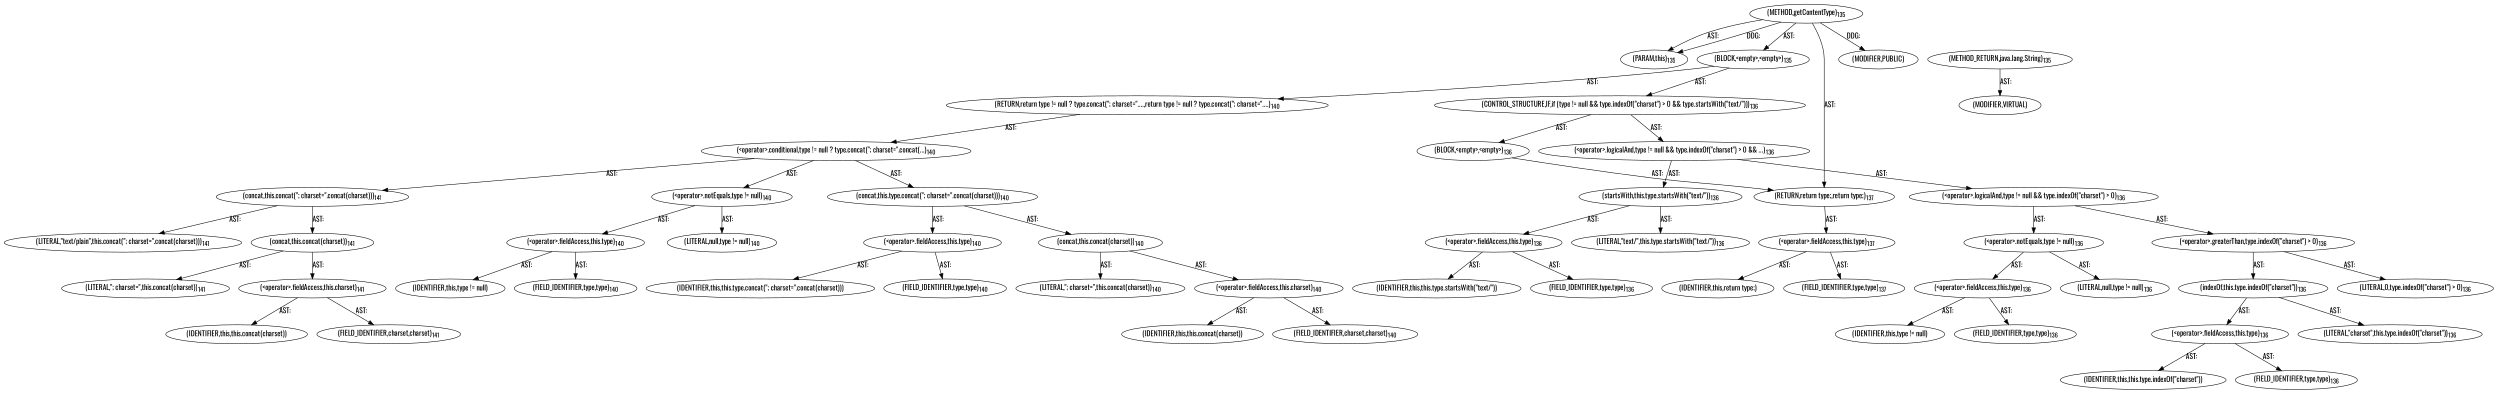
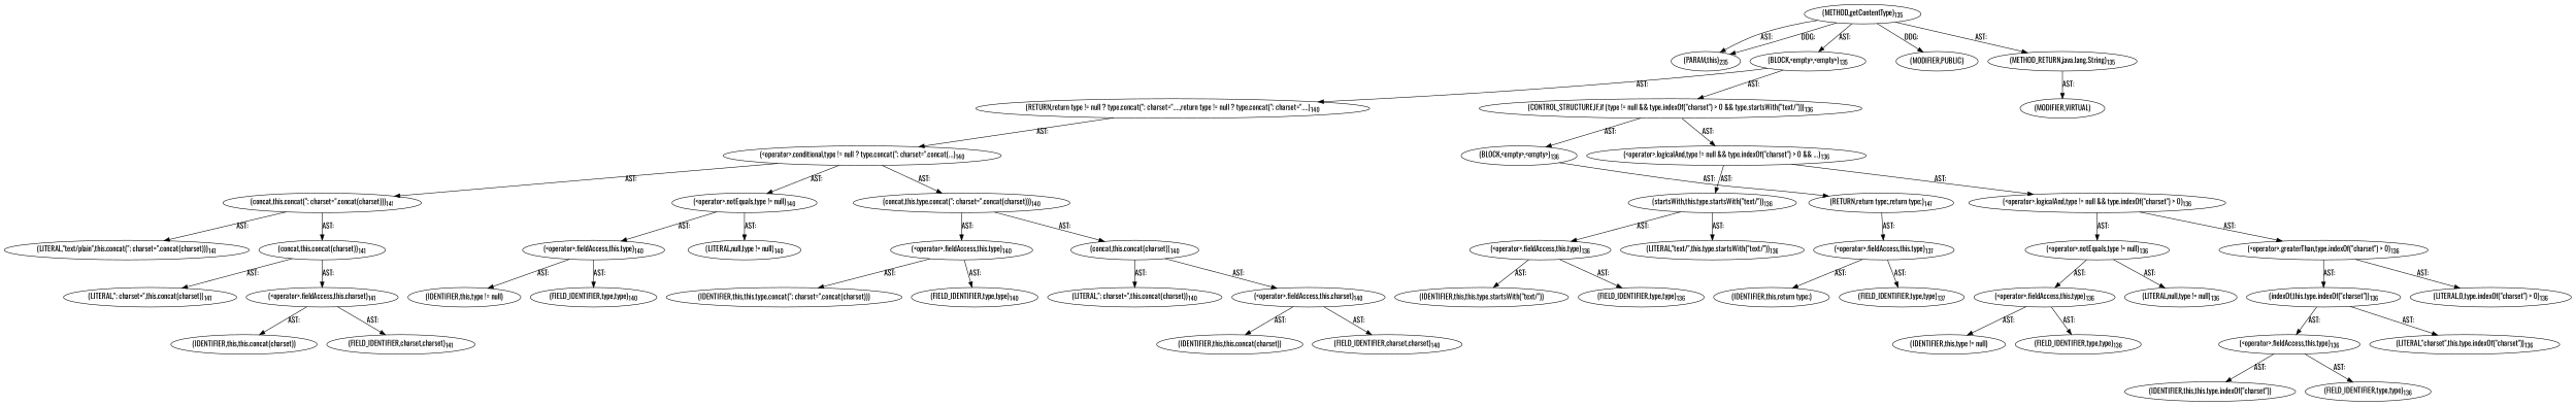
  digraph {
    fontname=Oswald
    node [fontname=Oswald]
    edge [fontname=Oswald]
    n1 [label=<(METHOD,getContentType)<SUB>135</SUB>>]
-   n2 [label=<(PARAM,this)<SUB>135</SUB>>]
+   n2 [label=<(PARAM,this)<SUB>235</SUB>>]
    n3 [label=<(BLOCK,&lt;empty&gt;,&lt;empty&gt;)<SUB>135</SUB>>]
    n4 [label=<(MODIFIER,PUBLIC)>]
    n5 [label=<(METHOD_RETURN,java.lang.String)<SUB>135</SUB>>]
    n6 [label=<(CONTROL_STRUCTURE,IF,if (type != null &amp;&amp; type.indexOf(&quot;charset&quot;) &gt; 0 &amp;&amp; type.startsWith(&quot;text/&quot;)))<SUB>136</SUB>>]
    n7 [label=<(RETURN,return type != null ? type.concat(&quot;; charset=&quot;....,return type != null ? type.concat(&quot;; charset=&quot;....)<SUB>140</SUB>>]
    n8 [label=<(MODIFIER,VIRTUAL)>]
    n9 [label=<(&lt;operator&gt;.logicalAnd,type != null &amp;&amp; type.indexOf(&quot;charset&quot;) &gt; 0 &amp;&amp; ...)<SUB>136</SUB>>]
    n10 [label=<(BLOCK,&lt;empty&gt;,&lt;empty&gt;)<SUB>136</SUB>>]
    n11 [label=<(&lt;operator&gt;.conditional,type != null ? type.concat(&quot;; charset=&quot;.concat(...)<SUB>140</SUB>>]
    n12 [label=<(&lt;operator&gt;.logicalAnd,type != null &amp;&amp; type.indexOf(&quot;charset&quot;) &gt; 0)<SUB>136</SUB>>]
    n13 [label=<(startsWith,this.type.startsWith(&quot;text/&quot;))<SUB>136</SUB>>]
-   n14 [label=<(RETURN,return type;,return type;)<SUB>137</SUB>>]
+   n14 [label=<(RETURN,return type;,return type;)<SUB>147</SUB>>]
    n15 [label=<(&lt;operator&gt;.notEquals,type != null)<SUB>136</SUB>>]
    n16 [label=<(&lt;operator&gt;.greaterThan,type.indexOf(&quot;charset&quot;) &gt; 0)<SUB>136</SUB>>]
    n17 [label=<(&lt;operator&gt;.fieldAccess,this.type)<SUB>136</SUB>>]
    n18 [label=<(LITERAL,&quot;text/&quot;,this.type.startsWith(&quot;text/&quot;))<SUB>136</SUB>>]
    n19 [label=<(&lt;operator&gt;.fieldAccess,this.type)<SUB>136</SUB>>]
    n20 [label=<(LITERAL,null,type != null)<SUB>136</SUB>>]
    n21 [label=<(indexOf,this.type.indexOf(&quot;charset&quot;))<SUB>136</SUB>>]
    n22 [label=<(LITERAL,0,type.indexOf(&quot;charset&quot;) &gt; 0)<SUB>136</SUB>>]
    n23 [label=<(IDENTIFIER,this,type != null)>]
    n24 [label=<(FIELD_IDENTIFIER,type,type)<SUB>136</SUB>>]
    n25 [label=<(&lt;operator&gt;.fieldAccess,this.type)<SUB>136</SUB>>]
    n26 [label=<(LITERAL,&quot;charset&quot;,this.type.indexOf(&quot;charset&quot;))<SUB>136</SUB>>]
    n27 [label=<(IDENTIFIER,this,this.type.indexOf(&quot;charset&quot;))>]
    n28 [label=<(FIELD_IDENTIFIER,type,type)<SUB>136</SUB>>]
    n29 [label=<(IDENTIFIER,this,this.type.startsWith(&quot;text/&quot;))>]
    n30 [label=<(FIELD_IDENTIFIER,type,type)<SUB>136</SUB>>]
    n31 [label=<(&lt;operator&gt;.fieldAccess,this.type)<SUB>137</SUB>>]
    n32 [label=<(IDENTIFIER,this,return type;)>]
    n33 [label=<(FIELD_IDENTIFIER,type,type)<SUB>137</SUB>>]
    n34 [label=<(&lt;operator&gt;.notEquals,type != null)<SUB>140</SUB>>]
    n35 [label=<(concat,this.type.concat(&quot;; charset=&quot;.concat(charset)))<SUB>140</SUB>>]
    n36 [label=<(concat,this.concat(&quot;; charset=&quot;.concat(charset)))<SUB>141</SUB>>]
    n37 [label=<(&lt;operator&gt;.fieldAccess,this.type)<SUB>140</SUB>>]
    n38 [label=<(LITERAL,null,type != null)<SUB>140</SUB>>]
    n39 [label=<(&lt;operator&gt;.fieldAccess,this.type)<SUB>140</SUB>>]
    n40 [label=<(concat,this.concat(charset))<SUB>140</SUB>>]
    n41 [label=<(LITERAL,&quot;text/plain&quot;,this.concat(&quot;; charset=&quot;.concat(charset)))<SUB>141</SUB>>]
    n42 [label=<(concat,this.concat(charset))<SUB>141</SUB>>]
    n43 [label=<(IDENTIFIER,this,type != null)>]
    n44 [label=<(FIELD_IDENTIFIER,type,type)<SUB>140</SUB>>]
    n45 [label=<(IDENTIFIER,this,this.type.concat(&quot;; charset=&quot;.concat(charset)))>]
    n46 [label=<(FIELD_IDENTIFIER,type,type)<SUB>140</SUB>>]
    n47 [label=<(LITERAL,&quot;; charset=&quot;,this.concat(charset))<SUB>140</SUB>>]
    n48 [label=<(&lt;operator&gt;.fieldAccess,this.charset)<SUB>140</SUB>>]
    n49 [label=<(IDENTIFIER,this,this.concat(charset))>]
    n50 [label=<(FIELD_IDENTIFIER,charset,charset)<SUB>140</SUB>>]
    n51 [label=<(LITERAL,&quot;; charset=&quot;,this.concat(charset))<SUB>141</SUB>>]
    n52 [label=<(&lt;operator&gt;.fieldAccess,this.charset)<SUB>141</SUB>>]
    n53 [label=<(IDENTIFIER,this,this.concat(charset))>]
    n54 [label=<(FIELD_IDENTIFIER,charset,charset)<SUB>141</SUB>>]
    n1 -> n2 [label="AST: "]
    n1 -> n2 [label="DDG: "]
    n1 -> n3 [label="AST: "]
    n1 -> n4 [label="DDG: "]
-   n1 -> n14 [label="AST: "]
+   n1 -> n5 [label="AST: "]
    n3 -> n6 [label="AST: "]
    n3 -> n7 [label="AST: "]
    n5 -> n8 [label="AST: "]
    n6 -> n9 [label="AST: "]
    n6 -> n10 [label="AST: "]
    n7 -> n11 [label="AST: "]
    n9 -> n12 [label="AST: "]
    n9 -> n13 [label="AST: "]
    n10 -> n14 [label="AST: "]
    n11 -> n34 [label="AST: "]
    n11 -> n35 [label="AST: "]
    n11 -> n36 [label="AST: "]
    n12 -> n15 [label="AST: "]
    n12 -> n16 [label="AST: "]
    n13 -> n17 [label="AST: "]
    n13 -> n18 [label="AST: "]
    n14 -> n31 [label="AST: "]
    n15 -> n19 [label="AST: "]
    n15 -> n20 [label="AST: "]
    n16 -> n21 [label="AST: "]
    n16 -> n22 [label="AST: "]
    n17 -> n29 [label="AST: "]
    n17 -> n30 [label="AST: "]
    n19 -> n23 [label="AST: "]
    n19 -> n24 [label="AST: "]
    n21 -> n25 [label="AST: "]
    n21 -> n26 [label="AST: "]
    n25 -> n27 [label="AST: "]
    n25 -> n28 [label="AST: "]
    n31 -> n32 [label="AST: "]
    n31 -> n33 [label="AST: "]
    n34 -> n37 [label="AST: "]
    n34 -> n38 [label="AST: "]
    n35 -> n39 [label="AST: "]
    n35 -> n40 [label="AST: "]
    n36 -> n41 [label="AST: "]
    n36 -> n42 [label="AST: "]
    n37 -> n43 [label="AST: "]
    n37 -> n44 [label="AST: "]
    n39 -> n45 [label="AST: "]
    n39 -> n46 [label="AST: "]
    n40 -> n47 [label="AST: "]
    n40 -> n48 [label="AST: "]
    n42 -> n51 [label="AST: "]
    n42 -> n52 [label="AST: "]
    n48 -> n49 [label="AST: "]
    n48 -> n50 [label="AST: "]
    n52 -> n53 [label="AST: "]
    n52 -> n54 [label="AST: "]
  }
